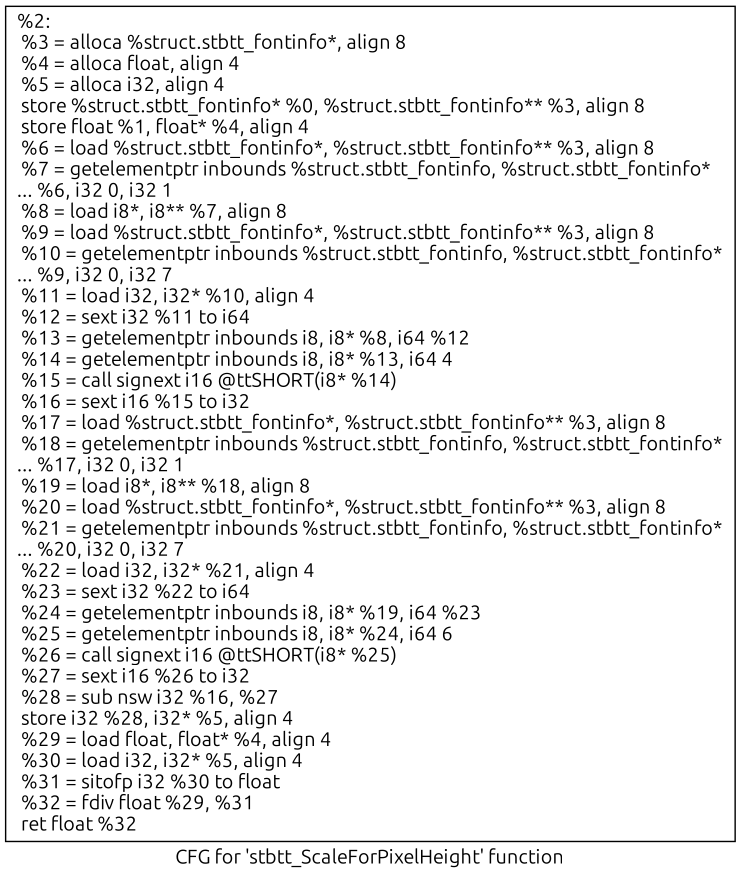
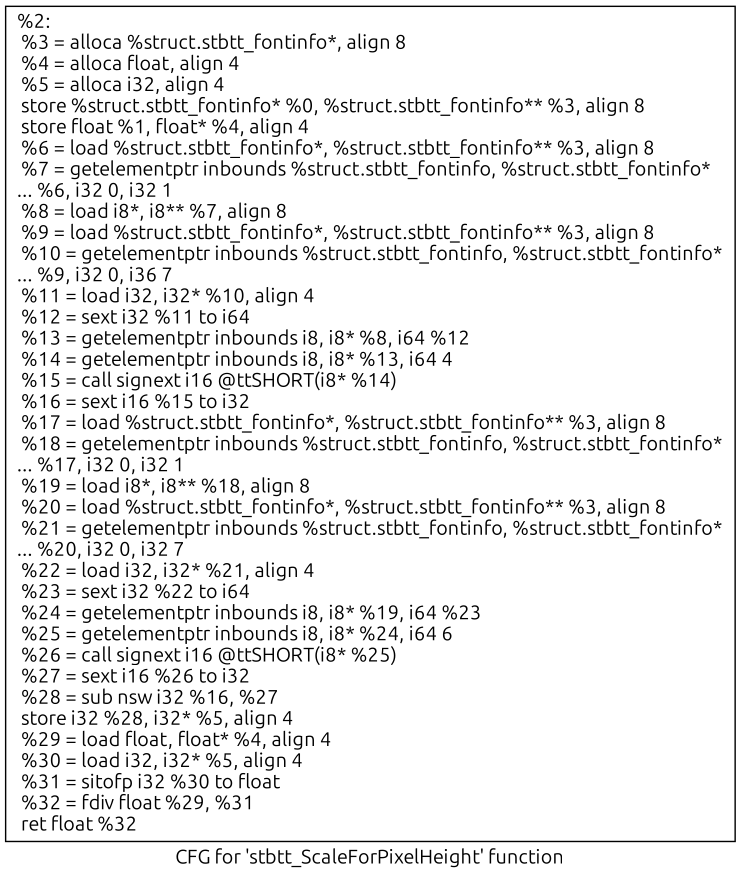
  digraph {
    label="CFG for 'stbtt_ScaleForPixelHeight' function"
    fontname=Ubuntu
-   n1 [label="{%2:\l  %3 = alloca %struct.stbtt_fontinfo*, align 8\l  %4 = alloca float, align 4\l  %5 = alloca i32, align 4\l  store %struct.stbtt_fontinfo* %0, %struct.stbtt_fontinfo** %3, align 8\l  store float %1, float* %4, align 4\l  %6 = load %struct.stbtt_fontinfo*, %struct.stbtt_fontinfo** %3, align 8\l  %7 = getelementptr inbounds %struct.stbtt_fontinfo, %struct.stbtt_fontinfo*\l... %6, i32 0, i32 1\l  %8 = load i8*, i8** %7, align 8\l  %9 = load %struct.stbtt_fontinfo*, %struct.stbtt_fontinfo** %3, align 8\l  %10 = getelementptr inbounds %struct.stbtt_fontinfo, %struct.stbtt_fontinfo*\l... %9, i32 0, i32 7\l  %11 = load i32, i32* %10, align 4\l  %12 = sext i32 %11 to i64\l  %13 = getelementptr inbounds i8, i8* %8, i64 %12\l  %14 = getelementptr inbounds i8, i8* %13, i64 4\l  %15 = call signext i16 @ttSHORT(i8* %14)\l  %16 = sext i16 %15 to i32\l  %17 = load %struct.stbtt_fontinfo*, %struct.stbtt_fontinfo** %3, align 8\l  %18 = getelementptr inbounds %struct.stbtt_fontinfo, %struct.stbtt_fontinfo*\l... %17, i32 0, i32 1\l  %19 = load i8*, i8** %18, align 8\l  %20 = load %struct.stbtt_fontinfo*, %struct.stbtt_fontinfo** %3, align 8\l  %21 = getelementptr inbounds %struct.stbtt_fontinfo, %struct.stbtt_fontinfo*\l... %20, i32 0, i32 7\l  %22 = load i32, i32* %21, align 4\l  %23 = sext i32 %22 to i64\l  %24 = getelementptr inbounds i8, i8* %19, i64 %23\l  %25 = getelementptr inbounds i8, i8* %24, i64 6\l  %26 = call signext i16 @ttSHORT(i8* %25)\l  %27 = sext i16 %26 to i32\l  %28 = sub nsw i32 %16, %27\l  store i32 %28, i32* %5, align 4\l  %29 = load float, float* %4, align 4\l  %30 = load i32, i32* %5, align 4\l  %31 = sitofp i32 %30 to float\l  %32 = fdiv float %29, %31\l  ret float %32\l}" shape=record fontname=Ubuntu]
+   n1 [label="{%2:\l  %3 = alloca %struct.stbtt_fontinfo*, align 8\l  %4 = alloca float, align 4\l  %5 = alloca i32, align 4\l  store %struct.stbtt_fontinfo* %0, %struct.stbtt_fontinfo** %3, align 8\l  store float %1, float* %4, align 4\l  %6 = load %struct.stbtt_fontinfo*, %struct.stbtt_fontinfo** %3, align 8\l  %7 = getelementptr inbounds %struct.stbtt_fontinfo, %struct.stbtt_fontinfo*\l... %6, i32 0, i32 1\l  %8 = load i8*, i8** %7, align 8\l  %9 = load %struct.stbtt_fontinfo*, %struct.stbtt_fontinfo** %3, align 8\l  %10 = getelementptr inbounds %struct.stbtt_fontinfo, %struct.stbtt_fontinfo*\l... %9, i32 0, i36 7\l  %11 = load i32, i32* %10, align 4\l  %12 = sext i32 %11 to i64\l  %13 = getelementptr inbounds i8, i8* %8, i64 %12\l  %14 = getelementptr inbounds i8, i8* %13, i64 4\l  %15 = call signext i16 @ttSHORT(i8* %14)\l  %16 = sext i16 %15 to i32\l  %17 = load %struct.stbtt_fontinfo*, %struct.stbtt_fontinfo** %3, align 8\l  %18 = getelementptr inbounds %struct.stbtt_fontinfo, %struct.stbtt_fontinfo*\l... %17, i32 0, i32 1\l  %19 = load i8*, i8** %18, align 8\l  %20 = load %struct.stbtt_fontinfo*, %struct.stbtt_fontinfo** %3, align 8\l  %21 = getelementptr inbounds %struct.stbtt_fontinfo, %struct.stbtt_fontinfo*\l... %20, i32 0, i32 7\l  %22 = load i32, i32* %21, align 4\l  %23 = sext i32 %22 to i64\l  %24 = getelementptr inbounds i8, i8* %19, i64 %23\l  %25 = getelementptr inbounds i8, i8* %24, i64 6\l  %26 = call signext i16 @ttSHORT(i8* %25)\l  %27 = sext i16 %26 to i32\l  %28 = sub nsw i32 %16, %27\l  store i32 %28, i32* %5, align 4\l  %29 = load float, float* %4, align 4\l  %30 = load i32, i32* %5, align 4\l  %31 = sitofp i32 %30 to float\l  %32 = fdiv float %29, %31\l  ret float %32\l}" shape=record fontname=Ubuntu]
  }
